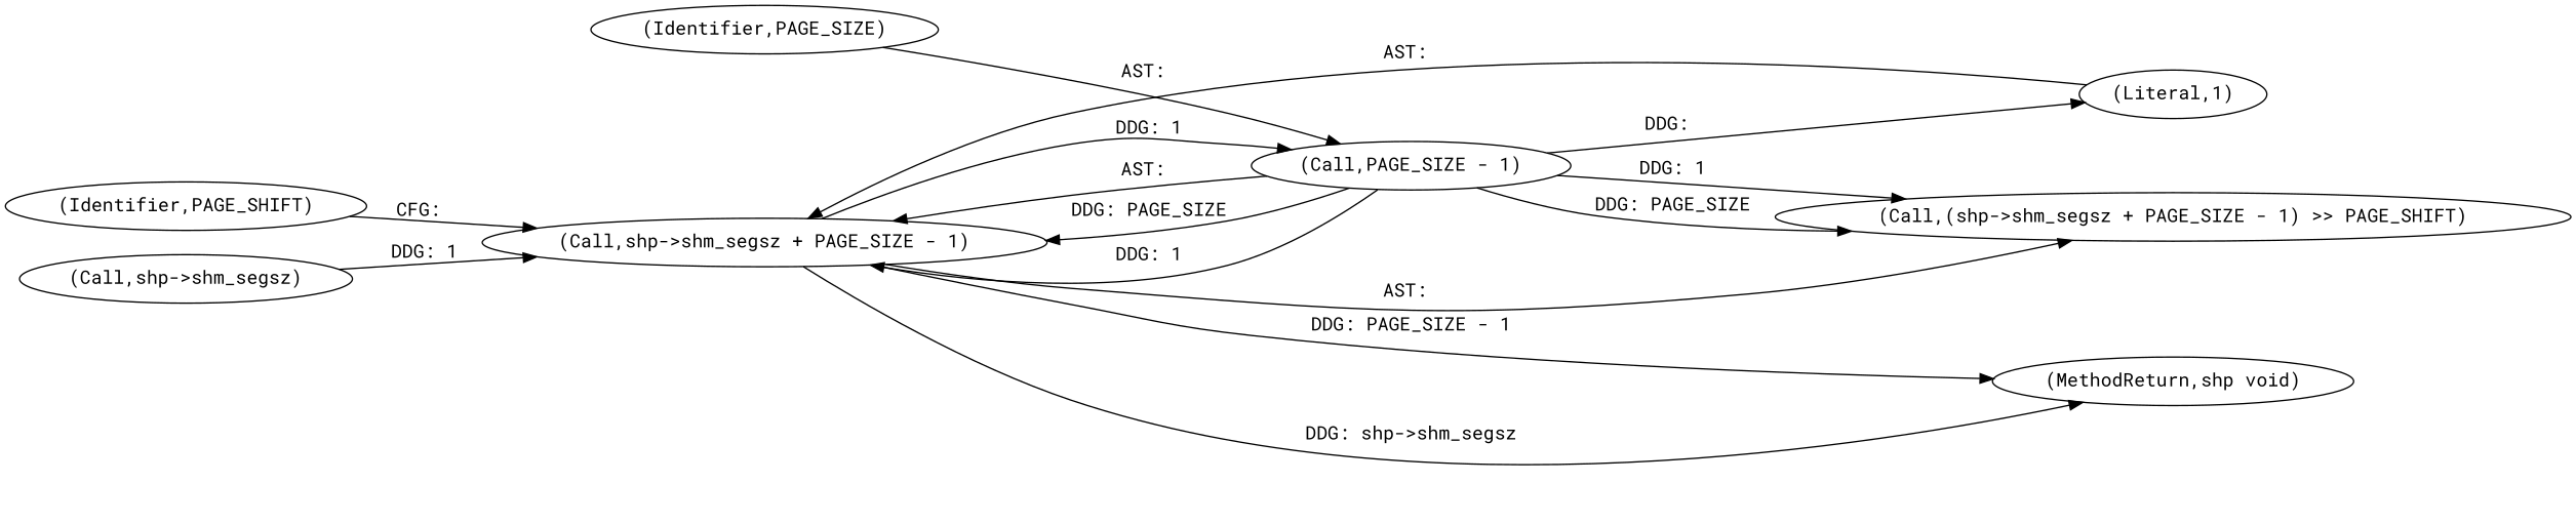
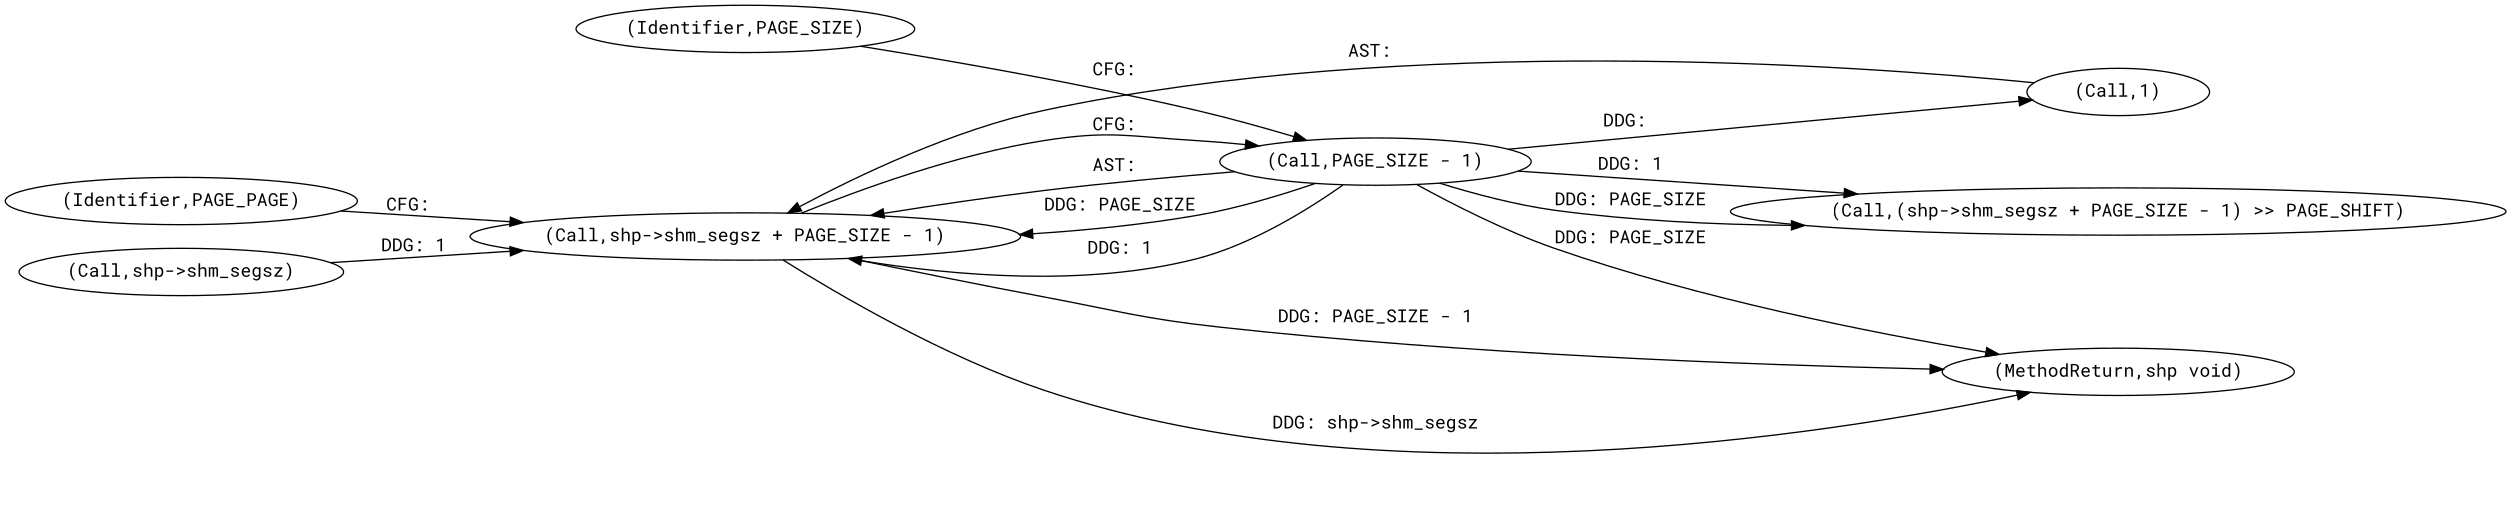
  digraph {
    fontname="Roboto Mono"
    rankdir=LR
    node [fontname="Roboto Mono"]
    edge [fontname="Roboto Mono"]
    n1 [label="(Call,shp->shm_segsz + PAGE_SIZE - 1)"]
    n2 [label="(Call,PAGE_SIZE - 1)"]
    n3 [label="(MethodReturn,shp void)"]
    n4 [label="(Call,(shp->shm_segsz + PAGE_SIZE - 1) >> PAGE_SHIFT)"]
-   n5 [label="(Literal,1)"]
-   n6 [label="(Identifier,PAGE_SHIFT)"]
+   n5 [label="(Call,1)"]
+   n6 [label="(Identifier,PAGE_PAGE)"]
    n7 [label="(Call,shp->shm_segsz)"]
    n8 [label="(Identifier,PAGE_SIZE)"]
-   n1 -> n2 [label="DDG: 1"]
+   n1 -> n2 [label="CFG: "]
    n1 -> n3 [label="DDG: shp->shm_segsz"]
    n1 -> n3 [label="DDG: PAGE_SIZE - 1"]
-   n1 -> n4 [label="AST: "]
    n2 -> n1 [label="AST: "]
    n2 -> n1 [label="DDG: PAGE_SIZE"]
    n2 -> n1 [label="DDG: 1"]
+   n2 -> n3 [label="DDG: PAGE_SIZE"]
    n2 -> n4 [label="DDG: PAGE_SIZE"]
    n2 -> n4 [label="DDG: 1"]
    n2 -> n5 [label="DDG: "]
    n5 -> n1 [label="AST: "]
    n6 -> n1 [label="CFG: "]
    n7 -> n1 [label="DDG: 1"]
-   n8 -> n2 [label="AST: "]
+   n8 -> n2 [label="CFG: "]
  }
